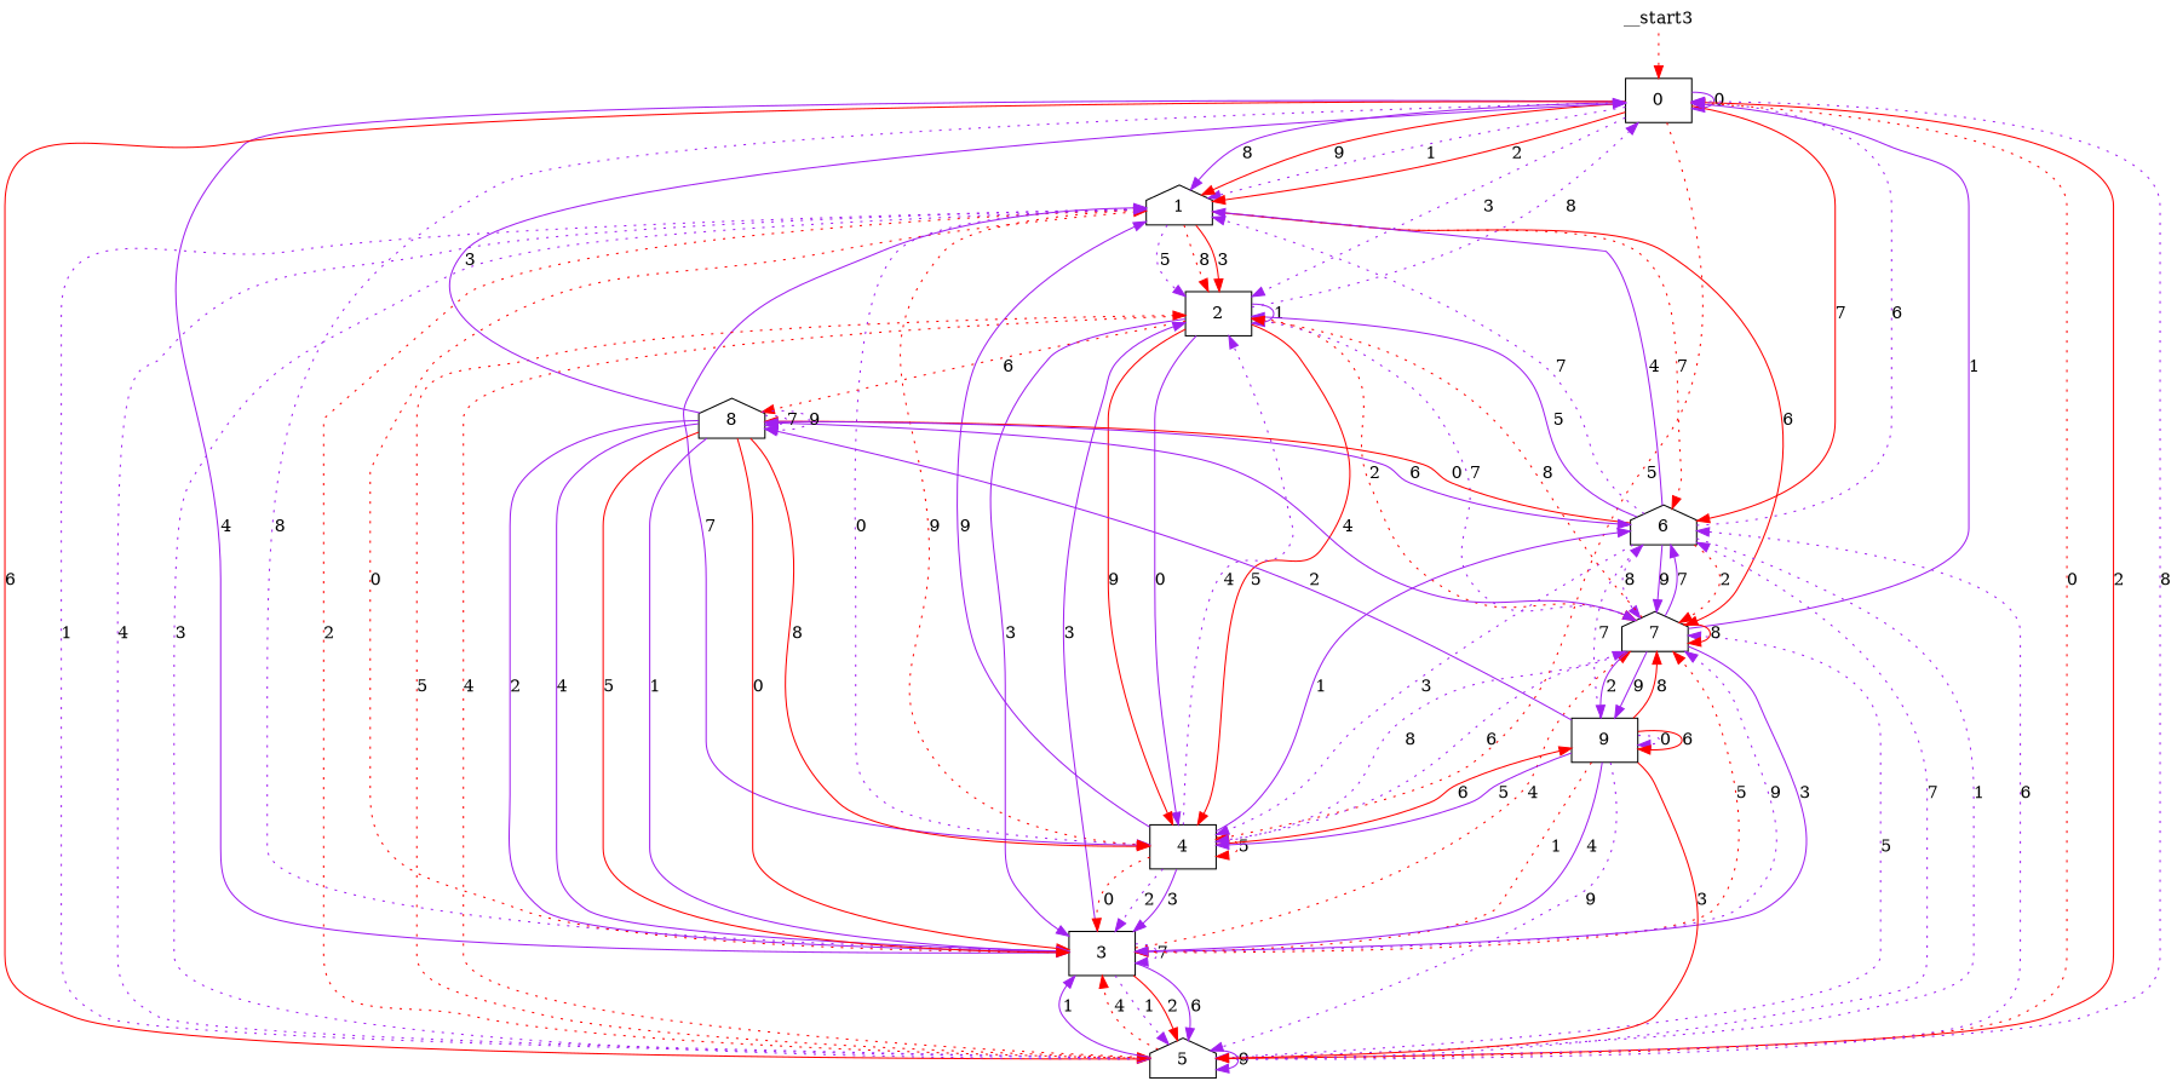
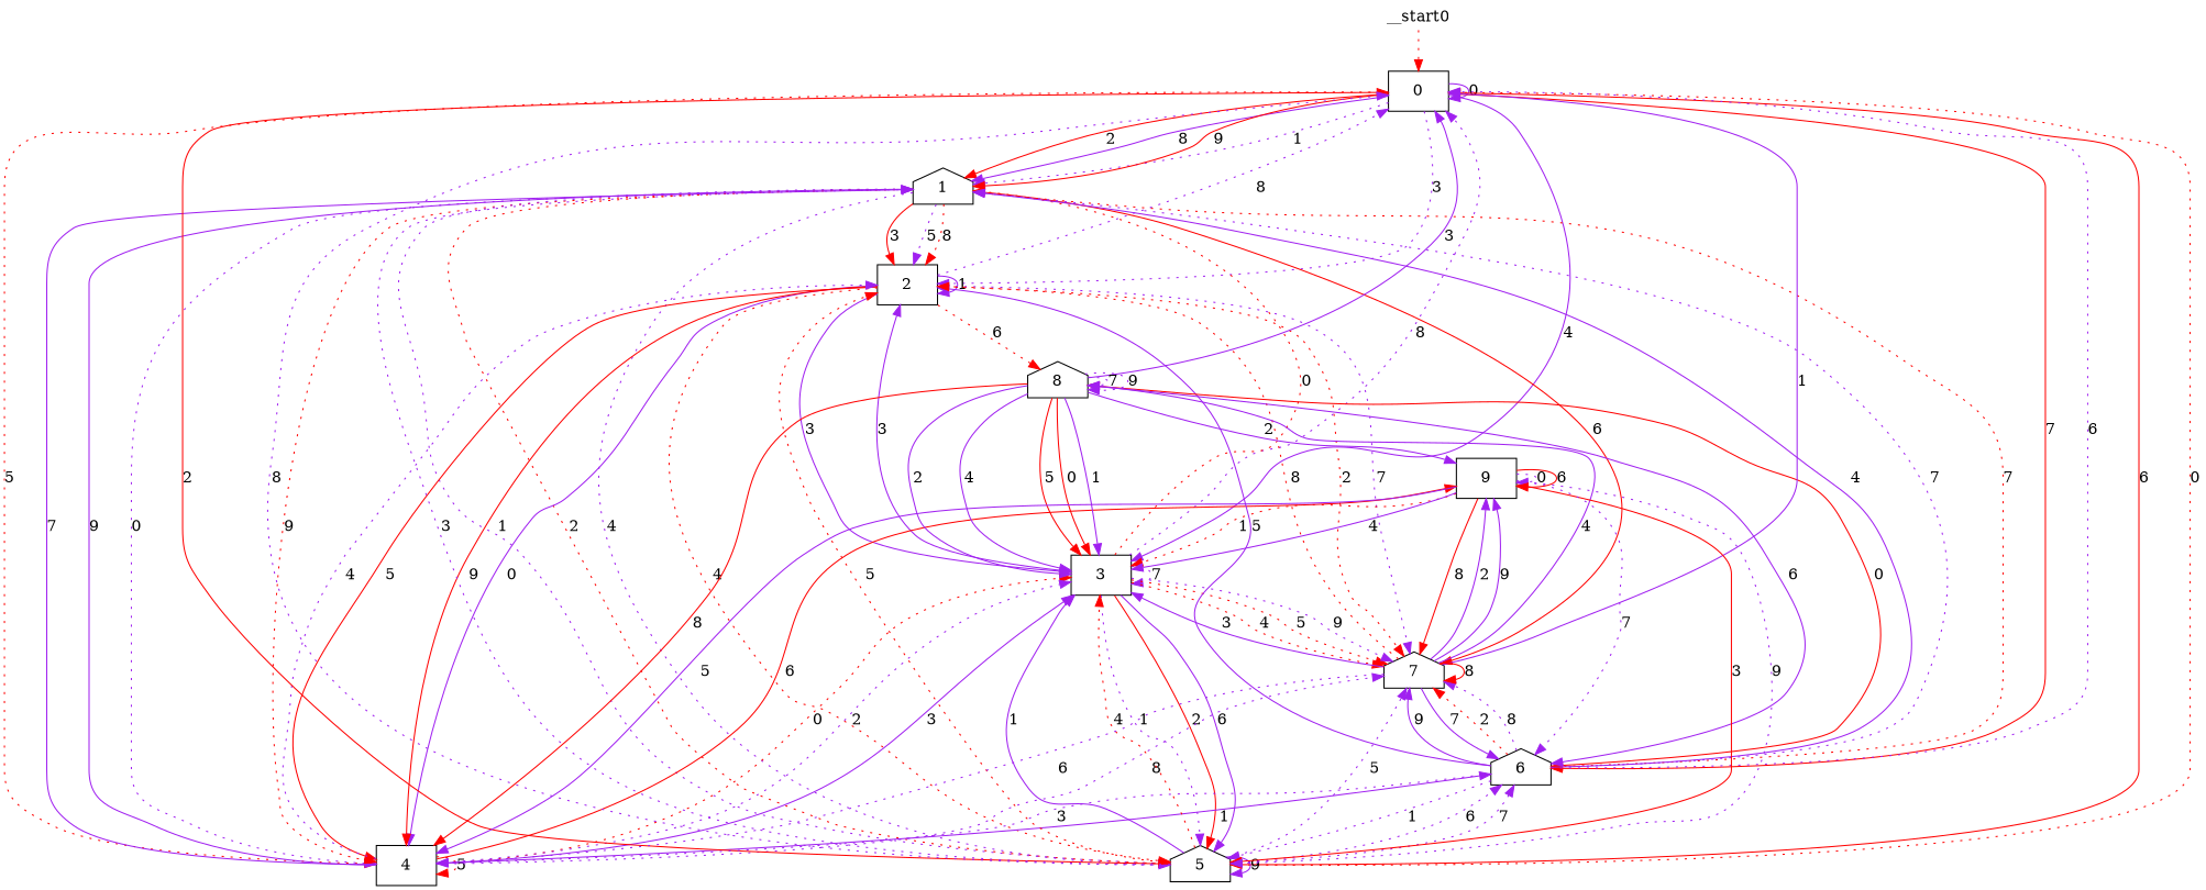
  digraph {
    node [shape=box]
    edge [color=purple style=dotted]
    n1 [label=0]
    n2 [label=1 shape=house]
    n3 [label=2]
    n4 [label=3]
    n5 [label=4]
    n6 [label=5 shape=house]
    n7 [label=6 shape=house]
    n8 [label=7 shape=house]
    n9 [label=8 shape=house]
    n10 [label=9]
-   __start0 [height=0 shape=none width=0 label=__start3]
+   __start0 [height=0 shape=none width=0]
    n1 -> n1 [label=0 style=solid]
    n1 -> n2 [label=1]
    n1 -> n2 [color=red label=2 style=solid]
    n1 -> n2 [label=8 style=solid]
    n1 -> n2 [color=red label=9 style=solid]
    n1 -> n3 [label=3]
    n1 -> n4 [label=4 style=solid]
    n1 -> n5 [color=red label=5]
    n1 -> n6 [color=red label=6 style=solid]
    n1 -> n7 [color=red label=7 style=solid]
    n2 -> n3 [color=red label=3 style=solid]
    n2 -> n3 [label=5]
    n2 -> n3 [color=red label=8]
    n2 -> n5 [label=0]
    n2 -> n5 [color=red label=9]
    n2 -> n6 [label=1]
    n2 -> n6 [color=red label=2]
    n2 -> n6 [label=4]
    n2 -> n7 [color=red label=7]
    n2 -> n8 [color=red label=6 style=solid]
    n3 -> n1 [label=8]
    n3 -> n3 [label=1 style=solid]
    n3 -> n4 [label=3 style=solid]
    n3 -> n5 [label=0 style=solid]
    n3 -> n5 [color=red label=5 style=solid]
    n3 -> n5 [color=red label=9 style=solid]
    n3 -> n6 [color=red label=4]
    n3 -> n8 [color=red label=2]
    n3 -> n8 [label=7]
    n3 -> n9 [color=red label=6]
    n4 -> n1 [label=8]
    n4 -> n2 [color=red label=0]
    n4 -> n3 [label=3 style=solid]
    n4 -> n4 [label=7]
    n4 -> n6 [label=1]
    n4 -> n6 [color=red label=2 style=solid]
    n4 -> n6 [label=6 style=solid]
    n4 -> n8 [color=red label=4]
    n4 -> n8 [color=red label=5]
    n4 -> n8 [label=9]
    n5 -> n2 [label=7 style=solid]
    n5 -> n2 [label=9 style=solid]
    n5 -> n3 [label=4]
    n5 -> n4 [color=red label=0]
    n5 -> n4 [label=2]
    n5 -> n4 [label=3 style=solid]
    n5 -> n5 [color=red label=5]
    n5 -> n7 [label=1 style=solid]
    n5 -> n8 [label=8]
    n5 -> n10 [color=red label=6 style=solid]
    n6 -> n1 [color=red label=0]
    n6 -> n1 [color=red label=2 style=solid]
    n6 -> n1 [label=8]
    n6 -> n2 [label=3]
    n6 -> n3 [color=red label=5]
    n6 -> n4 [label=1 style=solid]
    n6 -> n4 [color=red label=4]
    n6 -> n6 [label=9 style=solid]
    n6 -> n7 [label=6]
    n6 -> n7 [label=7]
    n6 -> n8 [label=5]
    n7 -> n1 [label=6]
    n7 -> n2 [label=4 style=solid]
    n7 -> n2 [label=7]
    n7 -> n3 [label=5 style=solid]
    n7 -> n5 [label=3]
    n7 -> n6 [label=1]
    n7 -> n8 [color=red label=2]
    n7 -> n8 [label=8]
    n7 -> n8 [label=9 style=solid]
    n7 -> n9 [color=red label=0 style=solid]
    n8 -> n1 [label=1 style=solid]
    n8 -> n3 [color=red label=8]
    n8 -> n4 [label=3 style=solid]
    n8 -> n5 [label=6]
    n8 -> n7 [label=7 style=solid]
    n8 -> n8 [color=red label=8 style=solid]
    n8 -> n9 [label=4 style=solid]
    n8 -> n10 [label=2 style=solid]
    n8 -> n10 [label=9 style=solid]
    n9 -> n1 [label=3 style=solid]
    n9 -> n4 [color=red label=0 style=solid]
    n9 -> n4 [label=1 style=solid]
    n9 -> n4 [label=2 style=solid]
    n9 -> n4 [label=4 style=solid]
    n9 -> n4 [color=red label=5 style=solid]
    n9 -> n5 [color=red label=8 style=solid]
    n9 -> n7 [label=6 style=solid]
    n9 -> n9 [label=7]
    n9 -> n9 [label=9]
    n10 -> n4 [color=red label=1]
    n10 -> n4 [label=4 style=solid]
    n10 -> n5 [label=5 style=solid]
    n10 -> n6 [color=red label=3 style=solid]
    n10 -> n6 [label=9]
    n10 -> n7 [label=7]
    n10 -> n8 [color=red label=8 style=solid]
-   n10 -> n9 [label=2 style=solid]
+   n9 -> n10 [label=2 style=solid]
    n10 -> n10 [label=0]
    n10 -> n10 [color=red label=6 style=solid]
    __start0 -> n1 [color=red]
  }
